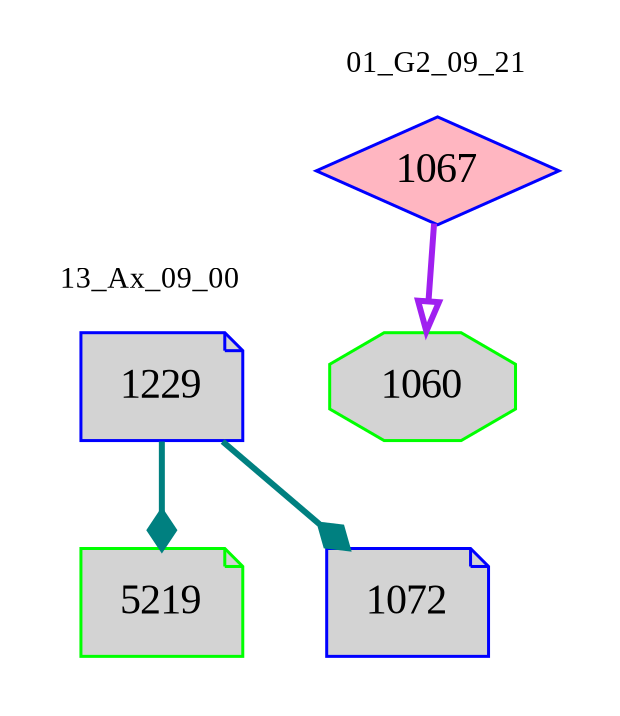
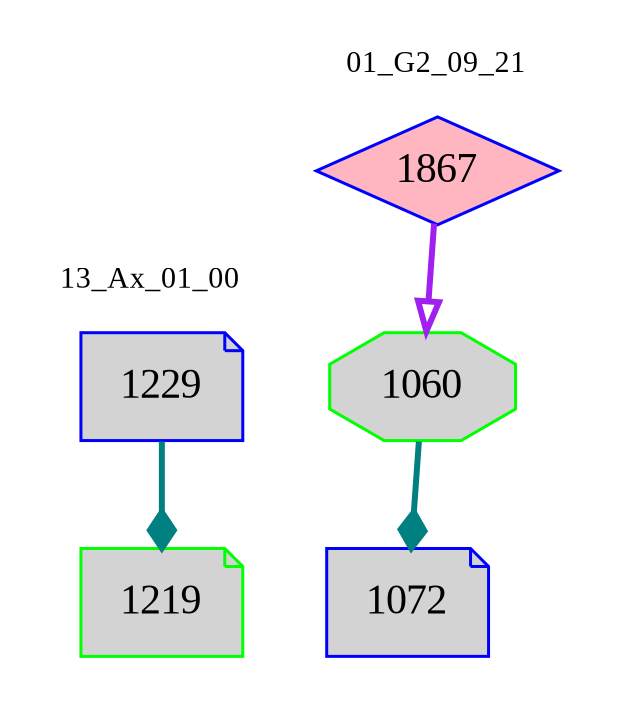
  digraph {
    fontname="Liberation Serif"
    node [color=blue fillcolor=lightgrey fontname="Liberation Serif" shape=note style=filled]
    edge [arrowhead=diamond color=teal fontname="Liberation Serif" style=bold]
    n1 [label=1229]
-   n2 [color=green label=5219]
-   n3 [fillcolor=lightpink label=1067 shape=diamond]
+   n2 [color=green label=1219]
+   n3 [fillcolor=lightpink label=1867 shape=diamond]
    n4 [color=green label=1060 shape=octagon]
    n5 [label=1072]
    subgraph cluster_1 {
      color=white
      fontsize=10
-     label="13_Ax_09_00"
+     label="13_Ax_01_00"
      n1
      n2
    }
    subgraph cluster_2 {
      color=white
      fontsize=10
      label="01_G2_09_21"
      n3
      n4
      n5
    }
    n1 -> n2
    n3 -> n4 [arrowhead=onormal color=purple]
-   n1 -> n5
+   n4 -> n5
  }
